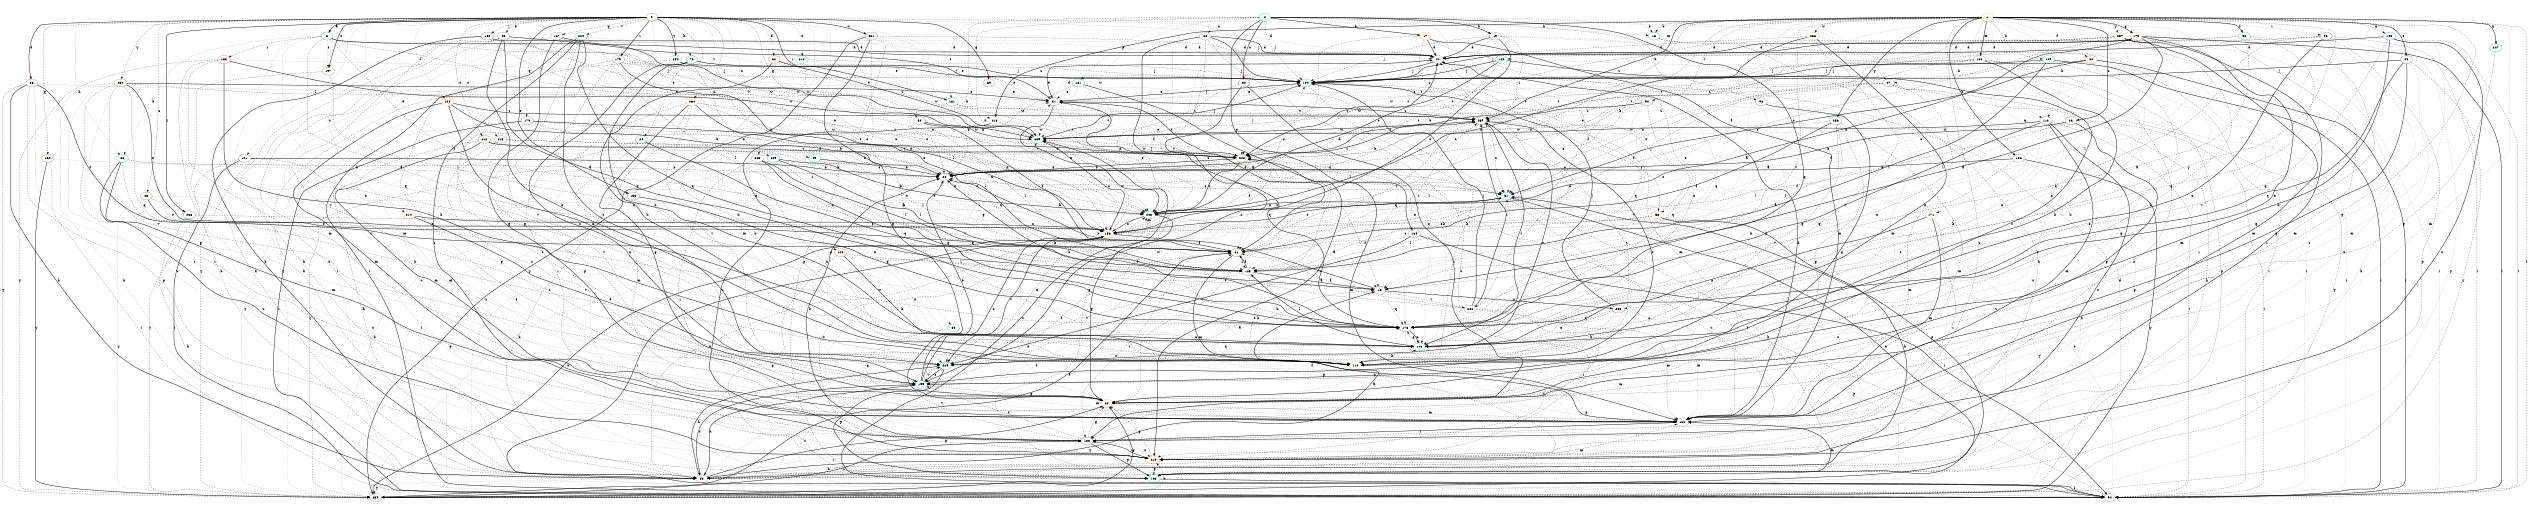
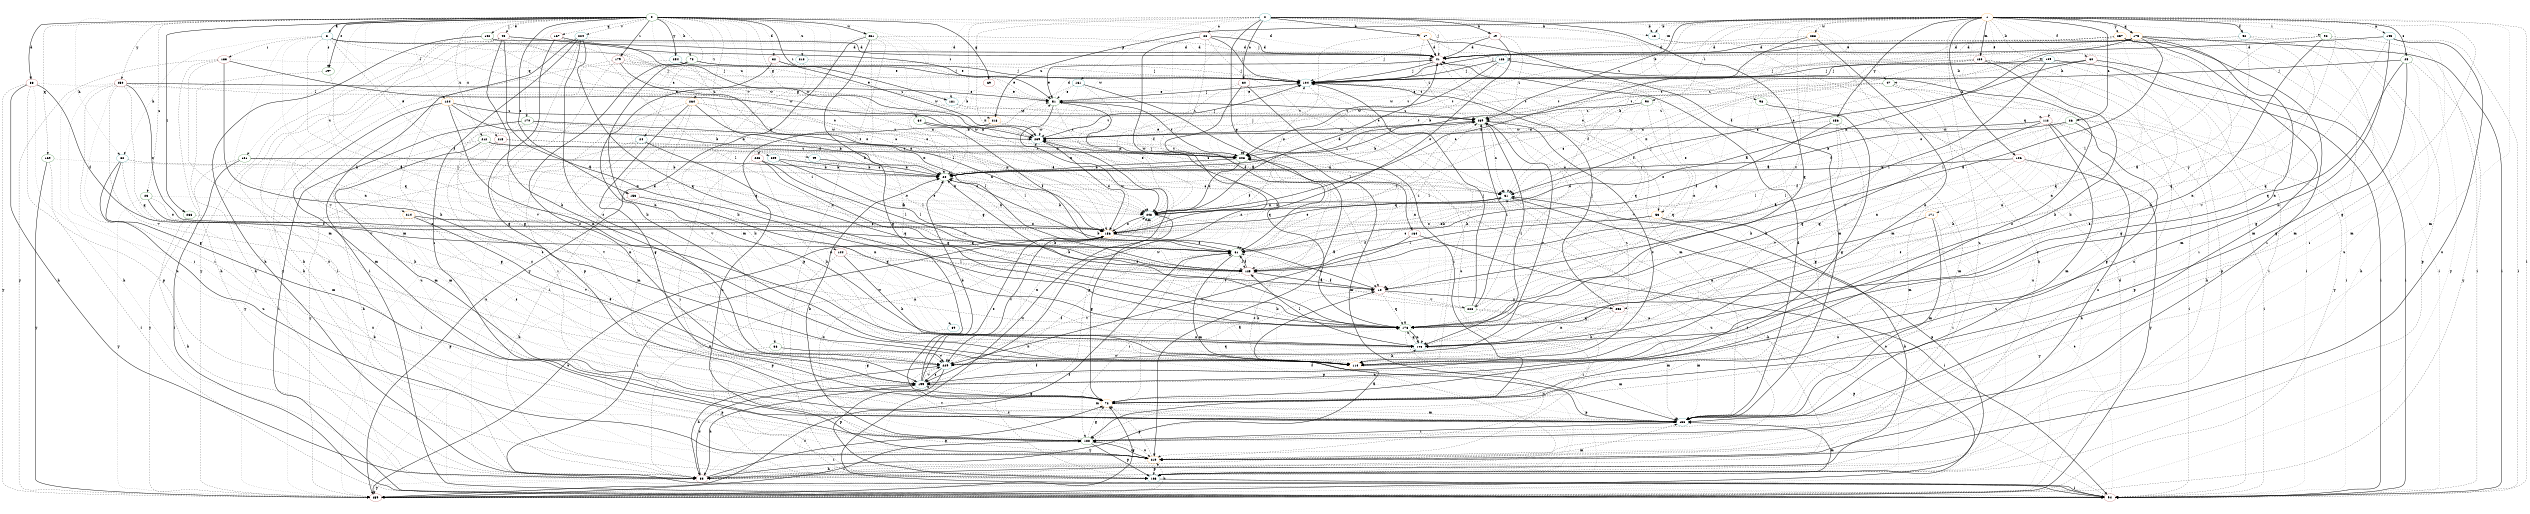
  strict digraph {
    node [color=darkgreen]
    edge [style=dashed]
    3 [color=teal]
    0
    13 [color=teal]
    23
    24 [color=teal]
    32 [color=brown]
+   36
    38 [color=brown]
    41 [color=brown]
    43 [color=brown]
    64
    69 [color=brown]
-   72 [color=darkorange label=22]
+   72 [color=darkorange]
    73
    82 [color=teal]
    89 [color=teal]
    102
    104 [color=teal]
    121
    124 [color=darkorange]
    144 [color=brown]
    153 [color=brown]
    167 [color=brown]
    169
    170
    179 [color=brown]
    181 [color=teal]
    197
    209 [color=teal]
    212
    213 [color=teal]
    214 [color=darkorange]
    215 [color=brown]
    218 [color=darkorange]
    223 [color=brown]
    224 [color=teal]
    231
    250 [color=brown]
    254 [color=teal]
    264 [color=darkorange]
    266
    10 [color=brown]
    61
    176
    239 [color=teal]
    248 [color=teal]
    49 [color=teal]
    51
    146 [color=teal]
    183 [color=brown]
    94 [color=brown]
    83 [color=brown]
    156 [color=darkorange]
    219 [color=darkorange]
    259 [color=brown]
    125 [color=brown]
    136 [color=teal]
    208
    114 [color=darkorange]
    166 [color=teal]
    229 [color=teal]
    188
    n63 [color=teal label=199]
    20
    31 [color=teal]
    269
    1 [color=darkorange]
    25
    26
    47
    52 [color=teal]
    53 [color=darkorange]
    60 [color=brown]
    90
    92
    106 [color=brown]
    109 [color=teal]
    112 [color=brown]
    126 [color=teal]
    130 [color=brown]
    145 [color=teal]
    171 [color=darkorange]
    175 [color=darkorange]
    228
    238 [color=darkorange]
-   247
    256
    257 [color=darkorange]
    258 [color=brown]
    2 [color=teal]
    17 [color=darkorange]
    n92 [label=98]
    19 [color=brown]
    28 [color=brown]
    30 [color=brown]
    161 [color=teal]
    164 [color=brown]
    3 -> 41 [label=d style=bold]
    3 -> 82 [label=h style=dotted]
    3 -> 197 [label=s style=dotted]
    3 -> 10 [label=a]
    3 -> 61 [label=f]
    3 -> 176 [label=q style=dotted]
    3 -> 239 [label=w]
    3 -> 248 [label=x]
    3 -> 49 [label=e style=dotted]
    3 -> 51 [label=e style=dotted]
    3 -> 146 [label=n style=dotted]
    3 -> 183 [label=r]
    0 -> 3 [label=a style=bold]
    0 -> 13 [label=b style=dotted]
    0 -> 23 [label=c]
    0 -> 24 [label=c]
    0 -> 32 [label=d style=dotted]
+   0 -> 36 [label=d style=dotted]
    0 -> 38 [label=d style=bold]
    0 -> 41 [label=d style=dotted]
    0 -> 43 [label=e]
    0 -> 64 [label=g]
    0 -> 69 [label=g style=bold]
    0 -> 72 [label=g style=dotted]
    0 -> 73 [label=h style=dotted]
    0 -> 82 [label=h style=dotted]
    0 -> 89 [label=i style=dotted]
    0 -> 102 [label=j]
    0 -> 104 [label=j style=dotted]
    0 -> 121 [label=l style=dotted]
    0 -> 124 [label=l style=dotted]
    0 -> 144 [label=n style=dotted]
    0 -> 153 [label=o style=bold]
    0 -> 167 [label=q]
    0 -> 169 [label=q]
    0 -> 170 [label=q style=dotted]
    0 -> 179 [label=r style=bold]
    0 -> 181 [label=r style=bold]
    0 -> 197 [label=s style=bold]
    0 -> 209 [label=u]
    0 -> 212 [label=u]
    0 -> 213 [label=u style=dotted]
    0 -> 214 [label=u style=dotted]
    0 -> 215 [label=u style=dotted]
    0 -> 218 [label=u style=dotted]
    0 -> 223 [label=v style=dotted]
    0 -> 224 [label=v]
    0 -> 231 [label=w style=bold]
    0 -> 250 [label=y]
    0 -> 254 [label=y style=bold]
    0 -> 264 [label=z style=dotted]
    0 -> 266 [label=z style=bold]
    13 -> 94 [label=i]
    13 -> 83 [label=h]
    23 -> 61 [label=f style=bold]
    23 -> 248 [label=x style=dotted]
    23 -> 156 [label=o]
    23 -> 219 [label=u style=dotted]
    23 -> 259 [label=y style=dotted]
    24 -> 176 [label=q style=bold]
    24 -> 219 [label=u style=dotted]
    24 -> 259 [label=y]
    24 -> 125 [label=l]
    24 -> 136 [label=m]
    24 -> 208 [label=t style=dotted]
    32 -> 104 [label=j]
    32 -> 239 [label=w style=bold]
    32 -> 114 [label=k style=bold]
+   36 -> 166 [label=p]
+   36 -> 229 [label=v style=bold]
    38 -> 61 [label=f style=bold]
    38 -> 51 [label=e style=dotted]
    38 -> 83 [label=h style=bold]
    38 -> 259 [label=y]
    38 -> 166 [label=p]
    38 -> 188 [label=r style=dotted]
    41 -> 104 [label=j style=bold]
    41 -> 176 [label=q]
    41 -> 51 [label=e style=bold]
    41 -> 208 [label=t style=dotted]
    41 -> 229 [label=v style=dotted]
    43 -> 41 [label=d style=dotted]
    43 -> 10 [label=a style=bold]
    43 -> 51 [label=e style=bold]
    43 -> 83 [label=h]
    43 -> 156 [label=o]
    43 -> 259 [label=y]
    43 -> 136 [label=m]
    43 -> 114 [label=k style=bold]
    64 -> 61 [label=f style=bold]
    64 -> 239 [label=w style=bold]
    64 -> 125 [label=l]
    69 -> 51 [label=e style=dotted]
    69 -> 94 [label=i style=dotted]
    69 -> 208 [label=t style=dotted]
    72 -> 146 [label=n style=dotted]
    72 -> 259 [label=y style=dotted]
    72 -> 136 [label=m]
    72 -> 208 [label=t]
    73 -> 104 [label=j style=bold]
    73 -> 176 [label=q style=dotted]
    73 -> 51 [label=e]
    73 -> 146 [label=n style=bold]
    73 -> n63 [label=s style=bold]
    82 -> 248 [label=x style=dotted]
    82 -> 219 [label=u style=bold]
    82 -> 136 [label=m style=bold]
    82 -> 114 [label=k]
    82 -> 20 [label=b]
    89 -> 72 [label=g]
    89 -> 146 [label=n style=dotted]
    102 -> 41 [label=d style=bold]
-   102 -> 239 [label=w]
+   102 -> 239 [label=g]
    102 -> 83 [label=h style=bold]
    102 -> 229 [label=v]
    102 -> 31 [label=c]
    104 -> 51 [label=e style=dotted]
    104 -> 136 [label=m]
    104 -> 114 [label=k]
    104 -> 31 [label=c style=dotted]
    121 -> 146 [label=n]
    121 -> 94 [label=i style=bold]
    121 -> 259 [label=y]
    121 -> 20 [label=b style=bold]
    124 -> 248 [label=x style=dotted]
    124 -> 146 [label=n style=bold]
    124 -> 156 [label=o style=dotted]
    124 -> 136 [label=m style=bold]
    124 -> 229 [label=v style=dotted]
    124 -> 20 [label=b style=bold]
    124 -> 269 [label=z style=bold]
    144 -> 146 [label=n style=dotted]
    144 -> 125 [label=l]
    144 -> 114 [label=k style=bold]
    144 -> 166 [label=p]
    153 -> 176 [label=q style=bold]
    153 -> 248 [label=x style=dotted]
    153 -> 83 [label=h]
    167 -> 41 [label=d style=dotted]
    167 -> 72 [label=g style=bold]
    167 -> 61 [label=f style=dotted]
    167 -> 239 [label=w style=bold]
    167 -> 94 [label=i style=dotted]
    167 -> 156 [label=o]
    167 -> 136 [label=m style=dotted]
    169 -> 94 [label=i]
    169 -> 259 [label=y style=bold]
    169 -> 20 [label=b style=dotted]
    170 -> 72 [label=g style=dotted]
    170 -> 239 [label=w style=dotted]
    170 -> 248 [label=x]
    170 -> 94 [label=i style=bold]
    170 -> 259 [label=y style=dotted]
    170 -> 208 [label=t style=bold]
    170 -> n63 [label=s]
    170 -> 20 [label=b]
    179 -> 104 [label=j]
    179 -> 51 [label=e style=dotted]
-   179 -> 146 [label=n style=dotted]
    179 -> 156 [label=o style=bold]
    179 -> 229 [label=v]
    179 -> n63 [label=s]
    179 -> 31 [label=c]
    181 -> 219 [label=u style=dotted]
    181 -> 208 [label=t]
    181 -> 269 [label=z]
    197 -> 83 [label=h]
    197 -> 125 [label=l]
    209 -> 176 [label=q]
    209 -> 146 [label=n style=dotted]
    209 -> 94 [label=i style=dotted]
    209 -> 156 [label=o style=dotted]
    209 -> 125 [label=l style=bold]
-   209 -> 248 [label=b style=bold]
+   209 -> 20 [label=b style=bold]
    212 -> 83 [label=h]
    212 -> 156 [label=o style=dotted]
    212 -> 136 [label=m style=bold]
    212 -> 208 [label=t style=bold]
    212 -> 20 [label=b]
    213 -> 104 [label=j]
    213 -> 208 [label=t style=dotted]
    213 -> 114 [label=k]
    213 -> 166 [label=p style=dotted]
    214 -> 156 [label=o style=bold]
    214 -> 166 [label=p style=dotted]
    214 -> 229 [label=v style=bold]
    214 -> n63 [label=s style=dotted]
    215 -> 248 [label=x]
    215 -> 136 [label=m style=dotted]
    215 -> 208 [label=t]
    215 -> 229 [label=v]
    215 -> n63 [label=s]
    218 -> 239 [label=w style=dotted]
    218 -> 219 [label=u style=bold]
    218 -> 31 [label=c]
    223 -> 176 [label=q style=bold]
    223 -> 125 [label=l style=bold]
    223 -> 114 [label=k]
    223 -> 188 [label=r]
    223 -> 20 [label=b style=dotted]
    224 -> 41 [label=d style=dotted]
    224 -> 72 [label=g]
    224 -> 176 [label=q style=bold]
    224 -> 94 [label=i style=bold]
    224 -> 259 [label=y style=dotted]
    224 -> 125 [label=l]
    224 -> 188 [label=r style=bold]
    224 -> n63 [label=s style=bold]
    231 -> 41 [label=d]
    231 -> 72 [label=g style=bold]
    231 -> 248 [label=x style=dotted]
    231 -> 259 [label=y style=bold]
    231 -> 125 [label=l style=dotted]
    231 -> 136 [label=m style=dotted]
    231 -> 114 [label=k]
    231 -> 166 [label=p]
    250 -> 72 [label=g style=dotted]
    250 -> 176 [label=q]
    250 -> 51 [label=e style=bold]
    250 -> 83 [label=h style=dotted]
    250 -> 156 [label=o style=bold]
    250 -> 219 [label=u style=dotted]
    250 -> 229 [label=v]
    250 -> 188 [label=r]
    250 -> 31 [label=c]
    254 -> 104 [label=j style=bold]
    254 -> 83 [label=h]
    254 -> 269 [label=z]
    264 -> 72 [label=g style=bold]
    264 -> 125 [label=l style=bold]
    264 -> 208 [label=t]
    264 -> 114 [label=k]
    264 -> 229 [label=v]
    264 -> 188 [label=r]
    264 -> 269 [label=z style=dotted]
    266 -> 83 [label=h]
    266 -> 156 [label=o]
    10 -> 176 [label=q]
    10 -> 20 [label=b style=bold]
    10 -> 228 [label=v]
    10 -> 258 [label=y style=bold]
    61 -> 125 [label=l style=dotted]
    61 -> 136 [label=m style=bold]
    61 -> 114 [label=k style=dotted]
    61 -> 188 [label=r]
    61 -> 269 [label=z]
    176 -> 146 [label=n style=bold]
    176 -> 219 [label=u]
    176 -> 20 [label=b style=bold]
    239 -> 104 [label=j style=bold]
    239 -> 61 [label=f style=dotted]
    239 -> 156 [label=o style=bold]
    239 -> 208 [label=t]
    248 -> 41 [label=d style=bold]
    248 -> 72 [label=g style=bold]
    248 -> 104 [label=j style=dotted]
    248 -> 10 [label=a style=dotted]
    248 -> 156 [label=o style=bold]
    49 -> 61 [label=f style=dotted]
    49 -> 248 [label=x style=dotted]
    49 -> 146 [label=n style=dotted]
    49 -> 156 [label=o style=dotted]
    49 -> 20 [label=b style=bold]
    51 -> 41 [label=d style=dotted]
    51 -> 104 [label=j style=bold]
    51 -> 176 [label=q style=bold]
    51 -> 248 [label=x style=bold]
    51 -> 208 [label=t style=bold]
    51 -> 166 [label=p]
    51 -> 229 [label=v style=dotted]
    51 -> 269 [label=z style=bold]
    146 -> 176 [label=q]
    146 -> 125 [label=l style=bold]
    146 -> 136 [label=m style=dotted]
    146 -> 114 [label=k style=dotted]
    146 -> 166 [label=p style=dotted]
    146 -> 229 [label=v style=dotted]
    146 -> 269 [label=z style=bold]
    183 -> 104 [label=j style=dotted]
    183 -> 239 [label=w style=bold]
    183 -> 83 [label=h]
    183 -> 219 [label=u]
    183 -> 259 [label=y]
    183 -> 114 [label=k style=bold]
    94 -> 239 [label=w style=bold]
    94 -> 208 [label=t]
    94 -> n63 [label=s style=dotted]
    94 -> 31 [label=c style=dotted]
    83 -> 72 [label=g style=bold]
    83 -> 10 [label=a style=bold]
    83 -> 61 [label=f style=dotted]
    83 -> 248 [label=x]
    83 -> 259 [label=y style=dotted]
    83 -> 136 [label=m]
    83 -> 208 [label=t]
    83 -> 188 [label=r style=dotted]
    83 -> n63 [label=s style=bold]
    156 -> 61 [label=f style=bold]
    156 -> 239 [label=w]
    156 -> 51 [label=e style=dotted]
    156 -> 94 [label=i style=bold]
    156 -> 229 [label=v style=bold]
    156 -> 20 [label=b style=dotted]
    219 -> 72 [label=g]
    219 -> 248 [label=x]
    219 -> 83 [label=h style=dotted]
    219 -> 166 [label=p style=dotted]
    219 -> 188 [label=r style=bold]
    259 -> 41 [label=d]
    259 -> 72 [label=g style=bold]
    259 -> 61 [label=f style=bold]
    259 -> 51 [label=e style=dotted]
    259 -> 156 [label=o style=bold]
    259 -> 219 [label=u]
    259 -> 188 [label=r style=bold]
    259 -> 20 [label=b style=dotted]
    259 -> 31 [label=c style=bold]
    259 -> 269 [label=z style=dotted]
    125 -> 10 [label=a style=bold]
    125 -> 61 [label=f style=bold]
    125 -> 114 [label=k style=dotted]
    125 -> 166 [label=p style=dotted]
    125 -> 229 [label=v]
    125 -> 31 [label=c]
    125 -> 269 [label=z]
    136 -> 41 [label=d style=bold]
    136 -> 51 [label=e style=dotted]
    136 -> 188 [label=r style=bold]
    208 -> 104 [label=j style=dotted]
    208 -> 239 [label=w style=dotted]
    208 -> 248 [label=x style=bold]
    208 -> 51 [label=e style=dotted]
    208 -> 136 [label=m style=bold]
    208 -> 20 [label=b style=bold]
    114 -> 239 [label=w style=dotted]
    114 -> 269 [label=z]
    166 -> 61 [label=f style=dotted]
    166 -> 248 [label=x style=dotted]
    166 -> 94 [label=i style=bold]
    166 -> 136 [label=m style=bold]
    229 -> 10 [label=a]
    229 -> 176 [label=q style=dotted]
    229 -> 248 [label=x]
    229 -> 83 [label=h style=bold]
    229 -> 166 [label=p style=bold]
    229 -> n63 [label=s style=bold]
    188 -> 72 [label=g]
    188 -> 239 [label=w style=dotted]
-   188 -> 219 [label=u style=dotted]
+   188 -> 219 [label=u]
    188 -> 166 [label=p style=bold]
    188 -> 229 [label=v]
    188 -> n63 [label=s]
    188 -> 20 [label=b style=bold]
    188 -> 31 [label=c style=dotted]
    n63 -> 72 [label=g]
    n63 -> 61 [label=f]
    n63 -> 83 [label=h style=bold]
    n63 -> 156 [label=o style=bold]
    n63 -> 136 [label=m style=dotted]
    n63 -> 229 [label=v]
    n63 -> 20 [label=b style=bold]
    20 -> 31 [label=c]
    20 -> 269 [label=z style=bold]
    31 -> 248 [label=x style=bold]
    31 -> 83 [label=h]
    31 -> 156 [label=o style=bold]
    31 -> 219 [label=u]
    31 -> 166 [label=p style=bold]
    269 -> 239 [label=w style=bold]
    269 -> 248 [label=x]
    269 -> 125 [label=l style=dotted]
    269 -> 229 [label=v style=bold]
    269 -> n63 [label=s style=bold]
    269 -> 20 [label=b style=dotted]
    269 -> 31 [label=c]
    269 -> 53 [label=r]
    1 -> 13 [label=b]
    1 -> 72 [label=g]
    1 -> 218 [label=u style=bold]
    1 -> 10 [label=a style=dotted]
    1 -> 61 [label=f]
    1 -> 94 [label=i]
    1 -> 156 [label=o]
    1 -> 219 [label=u]
    1 -> 125 [label=l style=dotted]
    1 -> 136 [label=m style=dotted]
    1 -> 208 [label=t style=dotted]
    1 -> 269 [label=z style=bold]
    1 -> 25 [label=c style=bold]
    1 -> 26 [label=c style=bold]
    1 -> 47 [label=e style=dotted]
    1 -> 52 [label=f style=bold]
    1 -> 53 [label=f style=dotted]
    1 -> 60 [label=f style=dotted]
    1 -> 90 [label=i]
    1 -> 92 [label=i style=dotted]
    1 -> 106 [label=k style=bold]
    1 -> 109 [label=k]
    1 -> 112 [label=k style=dotted]
    1 -> 126 [label=m style=dotted]
    1 -> 130 [label=m style=bold]
    1 -> 145 [label=n]
    1 -> 171 [label=q style=dotted]
    1 -> 175 [label=q style=bold]
    1 -> 228 [label=v]
    1 -> 238 [label=w]
-   1 -> 247 [label=x style=bold]
    1 -> 256 [label=y style=bold]
    1 -> 257 [label=y style=dotted]
    1 -> 258 [label=y]
    25 -> 72 [label=g style=bold]
    25 -> 104 [label=j style=bold]
    25 -> 176 [label=q style=bold]
    25 -> 83 [label=h style=dotted]
    25 -> 259 [label=y]
    26 -> 72 [label=g style=bold]
    26 -> 61 [label=f]
    26 -> 176 [label=q style=dotted]
    26 -> 239 [label=w style=dotted]
    26 -> 94 [label=i]
    26 -> n63 [label=s style=dotted]
    26 -> 20 [label=b style=bold]
    47 -> 239 [label=w]
    47 -> 51 [label=e style=dotted]
    47 -> 146 [label=n]
    47 -> 83 [label=h]
    47 -> 156 [label=o style=dotted]
    47 -> 259 [label=y]
    47 -> 208 [label=t]
    47 -> 114 [label=k style=dotted]
    52 -> 41 [label=d style=dotted]
    52 -> 72 [label=g]
    52 -> 10 [label=a]
    52 -> 176 [label=q]
    52 -> 156 [label=o style=dotted]
    52 -> 208 [label=t]
    53 -> 104 [label=j]
    53 -> 83 [label=h style=bold]
    53 -> 156 [label=o]
    53 -> 219 [label=u style=dotted]
    53 -> 259 [label=y style=dotted]
-   53 -> 125 [label=l]
+   53 -> 125 [label=l style=bold]
    60 -> 104 [label=j style=bold]
    60 -> 61 [label=f style=dotted]
    60 -> 94 [label=i style=bold]
    60 -> 125 [label=l style=dotted]
    60 -> 136 [label=m style=dotted]
    60 -> 114 [label=k style=dotted]
    60 -> 188 [label=r style=dotted]
    60 -> 31 [label=c style=bold]
    90 -> 176 [label=q]
    90 -> 156 [label=o style=dotted]
    90 -> 219 [label=u style=dotted]
    90 -> 208 [label=t style=bold]
    90 -> 114 [label=k style=dotted]
    90 -> 31 [label=c]
    90 -> 269 [label=z]
    92 -> 41 [label=d]
    92 -> 176 [label=q]
    92 -> 146 [label=n style=bold]
    92 -> 94 [label=i]
    92 -> 219 [label=u style=dotted]
    92 -> 259 [label=y style=dotted]
    92 -> 208 [label=t style=dotted]
    92 -> 166 [label=p]
    92 -> 229 [label=v style=dotted]
    92 -> 188 [label=r style=dotted]
    106 -> 83 [label=h style=dotted]
    106 -> 259 [label=y style=bold]
    106 -> 136 [label=m]
    106 -> 20 [label=b style=bold]
    109 -> 104 [label=j style=bold]
    109 -> 94 [label=i style=bold]
    109 -> 125 [label=l style=bold]
    109 -> n63 [label=s]
    109 -> 31 [label=c]
    112 -> 176 [label=q style=bold]
    112 -> 239 [label=w style=bold]
    112 -> 94 [label=i]
    112 -> 219 [label=u style=bold]
    112 -> 125 [label=l style=dotted]
    112 -> 136 [label=m style=bold]
    112 -> n63 [label=s style=dotted]
    126 -> 104 [label=j style=bold]
    126 -> 94 [label=i style=dotted]
    126 -> 208 [label=t style=bold]
    126 -> n63 [label=s style=bold]
    126 -> 20 [label=b]
    130 -> 72 [label=g style=dotted]
    130 -> 104 [label=j style=dotted]
    130 -> 61 [label=f]
    130 -> 239 [label=w style=dotted]
    130 -> 248 [label=x]
    130 -> 146 [label=n style=dotted]
    130 -> 219 [label=u]
    130 -> 114 [label=k style=bold]
    130 -> 166 [label=p]
    130 -> 269 [label=z]
    145 -> 41 [label=d style=bold]
    145 -> 176 [label=q]
    145 -> 94 [label=i]
    145 -> 219 [label=u style=bold]
    145 -> 136 [label=m style=dotted]
    145 -> 114 [label=k style=bold]
    171 -> 146 [label=n style=bold]
    171 -> 156 [label=o style=dotted]
    171 -> 136 [label=m style=bold]
    171 -> 188 [label=r]
    175 -> 41 [label=d style=bold]
    175 -> 104 [label=j style=bold]
    175 -> 10 [label=a style=bold]
    175 -> 248 [label=x style=bold]
    175 -> 146 [label=n style=bold]
    175 -> 94 [label=i style=bold]
    175 -> 136 [label=m]
    175 -> 208 [label=t style=dotted]
    228 -> 41 [label=d]
    228 -> 104 [label=j style=bold]
    228 -> 61 [label=f]
    228 -> 136 [label=m]
    228 -> 188 [label=r]
    228 -> 20 [label=b]
    228 -> 269 [label=z style=bold]
    238 -> 41 [label=d]
    238 -> 10 [label=a style=dotted]
    238 -> 248 [label=x style=bold]
    238 -> 94 [label=i style=dotted]
    238 -> 114 [label=k style=bold]
    238 -> 229 [label=v]
    238 -> 31 [label=c style=dotted]
-   247 -> 72 [label=g]
    256 -> 72 [label=g]
    256 -> 10 [label=a]
    256 -> 61 [label=f style=bold]
    256 -> 239 [label=w style=dotted]
    256 -> 156 [label=o style=dotted]
    256 -> 125 [label=l style=dotted]
    256 -> 136 [label=m]
    256 -> 229 [label=v]
    257 -> 41 [label=d]
    257 -> 146 [label=n style=dotted]
    257 -> 94 [label=i style=dotted]
    257 -> 136 [label=m style=bold]
    257 -> 208 [label=t]
    257 -> 114 [label=k]
    257 -> 188 [label=r style=bold]
    257 -> 20 [label=b]
    257 -> 31 [label=c]
    258 -> 104 [label=j style=bold]
    258 -> 176 [label=q]
    258 -> 146 [label=n]
    258 -> 136 [label=m style=dotted]
    258 -> 114 [label=k]
    258 -> 166 [label=p style=dotted]
    2 -> 13 [label=b style=dotted]
-   2 -> 104 [label=j]
+   2 -> 41 [label=j]
    2 -> 181 [label=r style=dotted]
    2 -> 61 [label=f style=dotted]
    2 -> 176 [label=q style=bold]
    2 -> 239 [label=w style=dotted]
    2 -> 248 [label=x]
    2 -> 208 [label=t style=dotted]
    2 -> 20 [label=b]
    2 -> 47 [label=e style=dotted]
    2 -> 112 [label=k style=dotted]
    2 -> 17 [label=b style=bold]
    2 -> n92 [label=b]
    2 -> 19 [label=b style=bold]
    2 -> 28 [label=c style=dotted]
    2 -> 30 [label=c style=bold]
    2 -> 161 [label=p style=dotted]
    2 -> 164 [label=p style=bold]
    17 -> 41 [label=d style=bold]
    17 -> 146 [label=n]
    17 -> 156 [label=o]
    17 -> 136 [label=m style=bold]
    17 -> 269 [label=z]
    n92 -> 72 [label=g style=bold]
    n92 -> 114 [label=k style=dotted]
    n92 -> 166 [label=p style=dotted]
    n92 -> 269 [label=z style=dotted]
    19 -> 41 [label=d style=bold]
    19 -> 104 [label=j]
    19 -> 176 [label=q style=dotted]
    19 -> 156 [label=o style=bold]
    19 -> 136 [label=m style=dotted]
    19 -> 208 [label=t style=dotted]
    19 -> 269 [label=z]
    28 -> 41 [label=d style=bold]
    28 -> 104 [label=j style=bold]
    28 -> 10 [label=a]
    28 -> 114 [label=k style=dotted]
    28 -> n63 [label=s style=bold]
    28 -> 31 [label=c]
    30 -> 61 [label=f style=bold]
    30 -> 248 [label=x]
    30 -> 51 [label=e style=dotted]
    30 -> 146 [label=n style=dotted]
    30 -> 219 [label=u]
    30 -> 125 [label=l style=dotted]
    30 -> 114 [label=k style=dotted]
    30 -> 188 [label=r style=bold]
    161 -> 176 [label=q style=dotted]
    161 -> 248 [label=x style=dotted]
    161 -> 51 [label=e style=dotted]
    161 -> 156 [label=o]
    161 -> 219 [label=u style=bold]
    161 -> 20 [label=b]
    164 -> 61 [label=f style=dotted]
    164 -> 94 [label=i style=bold]
    164 -> 229 [label=v style=bold]
  }
